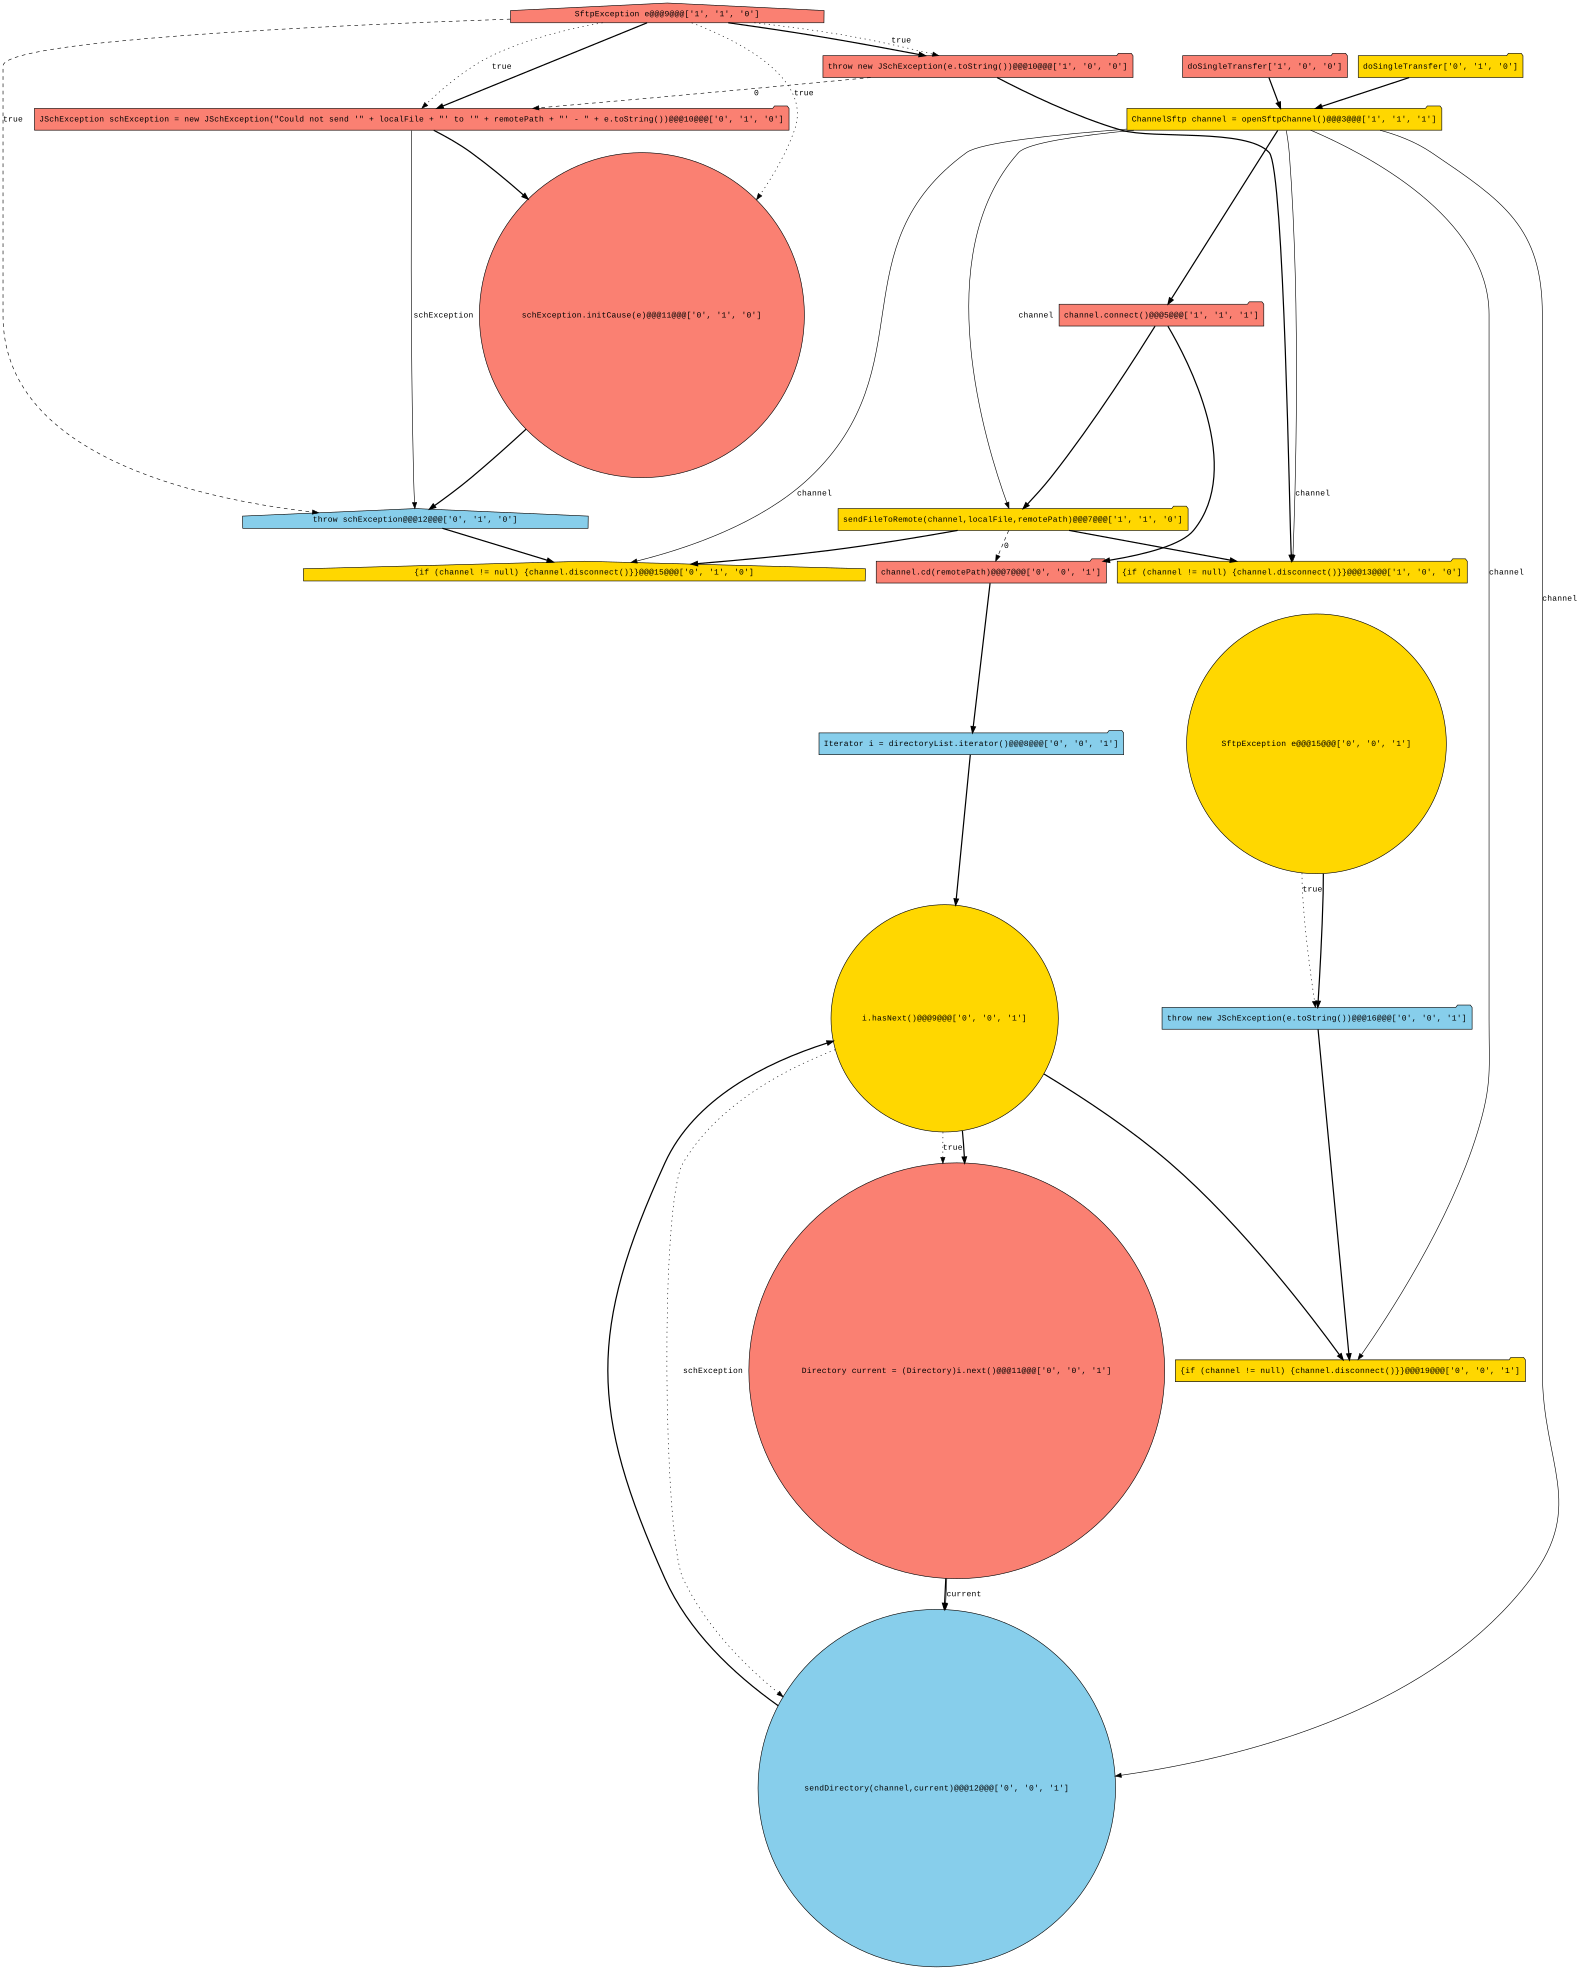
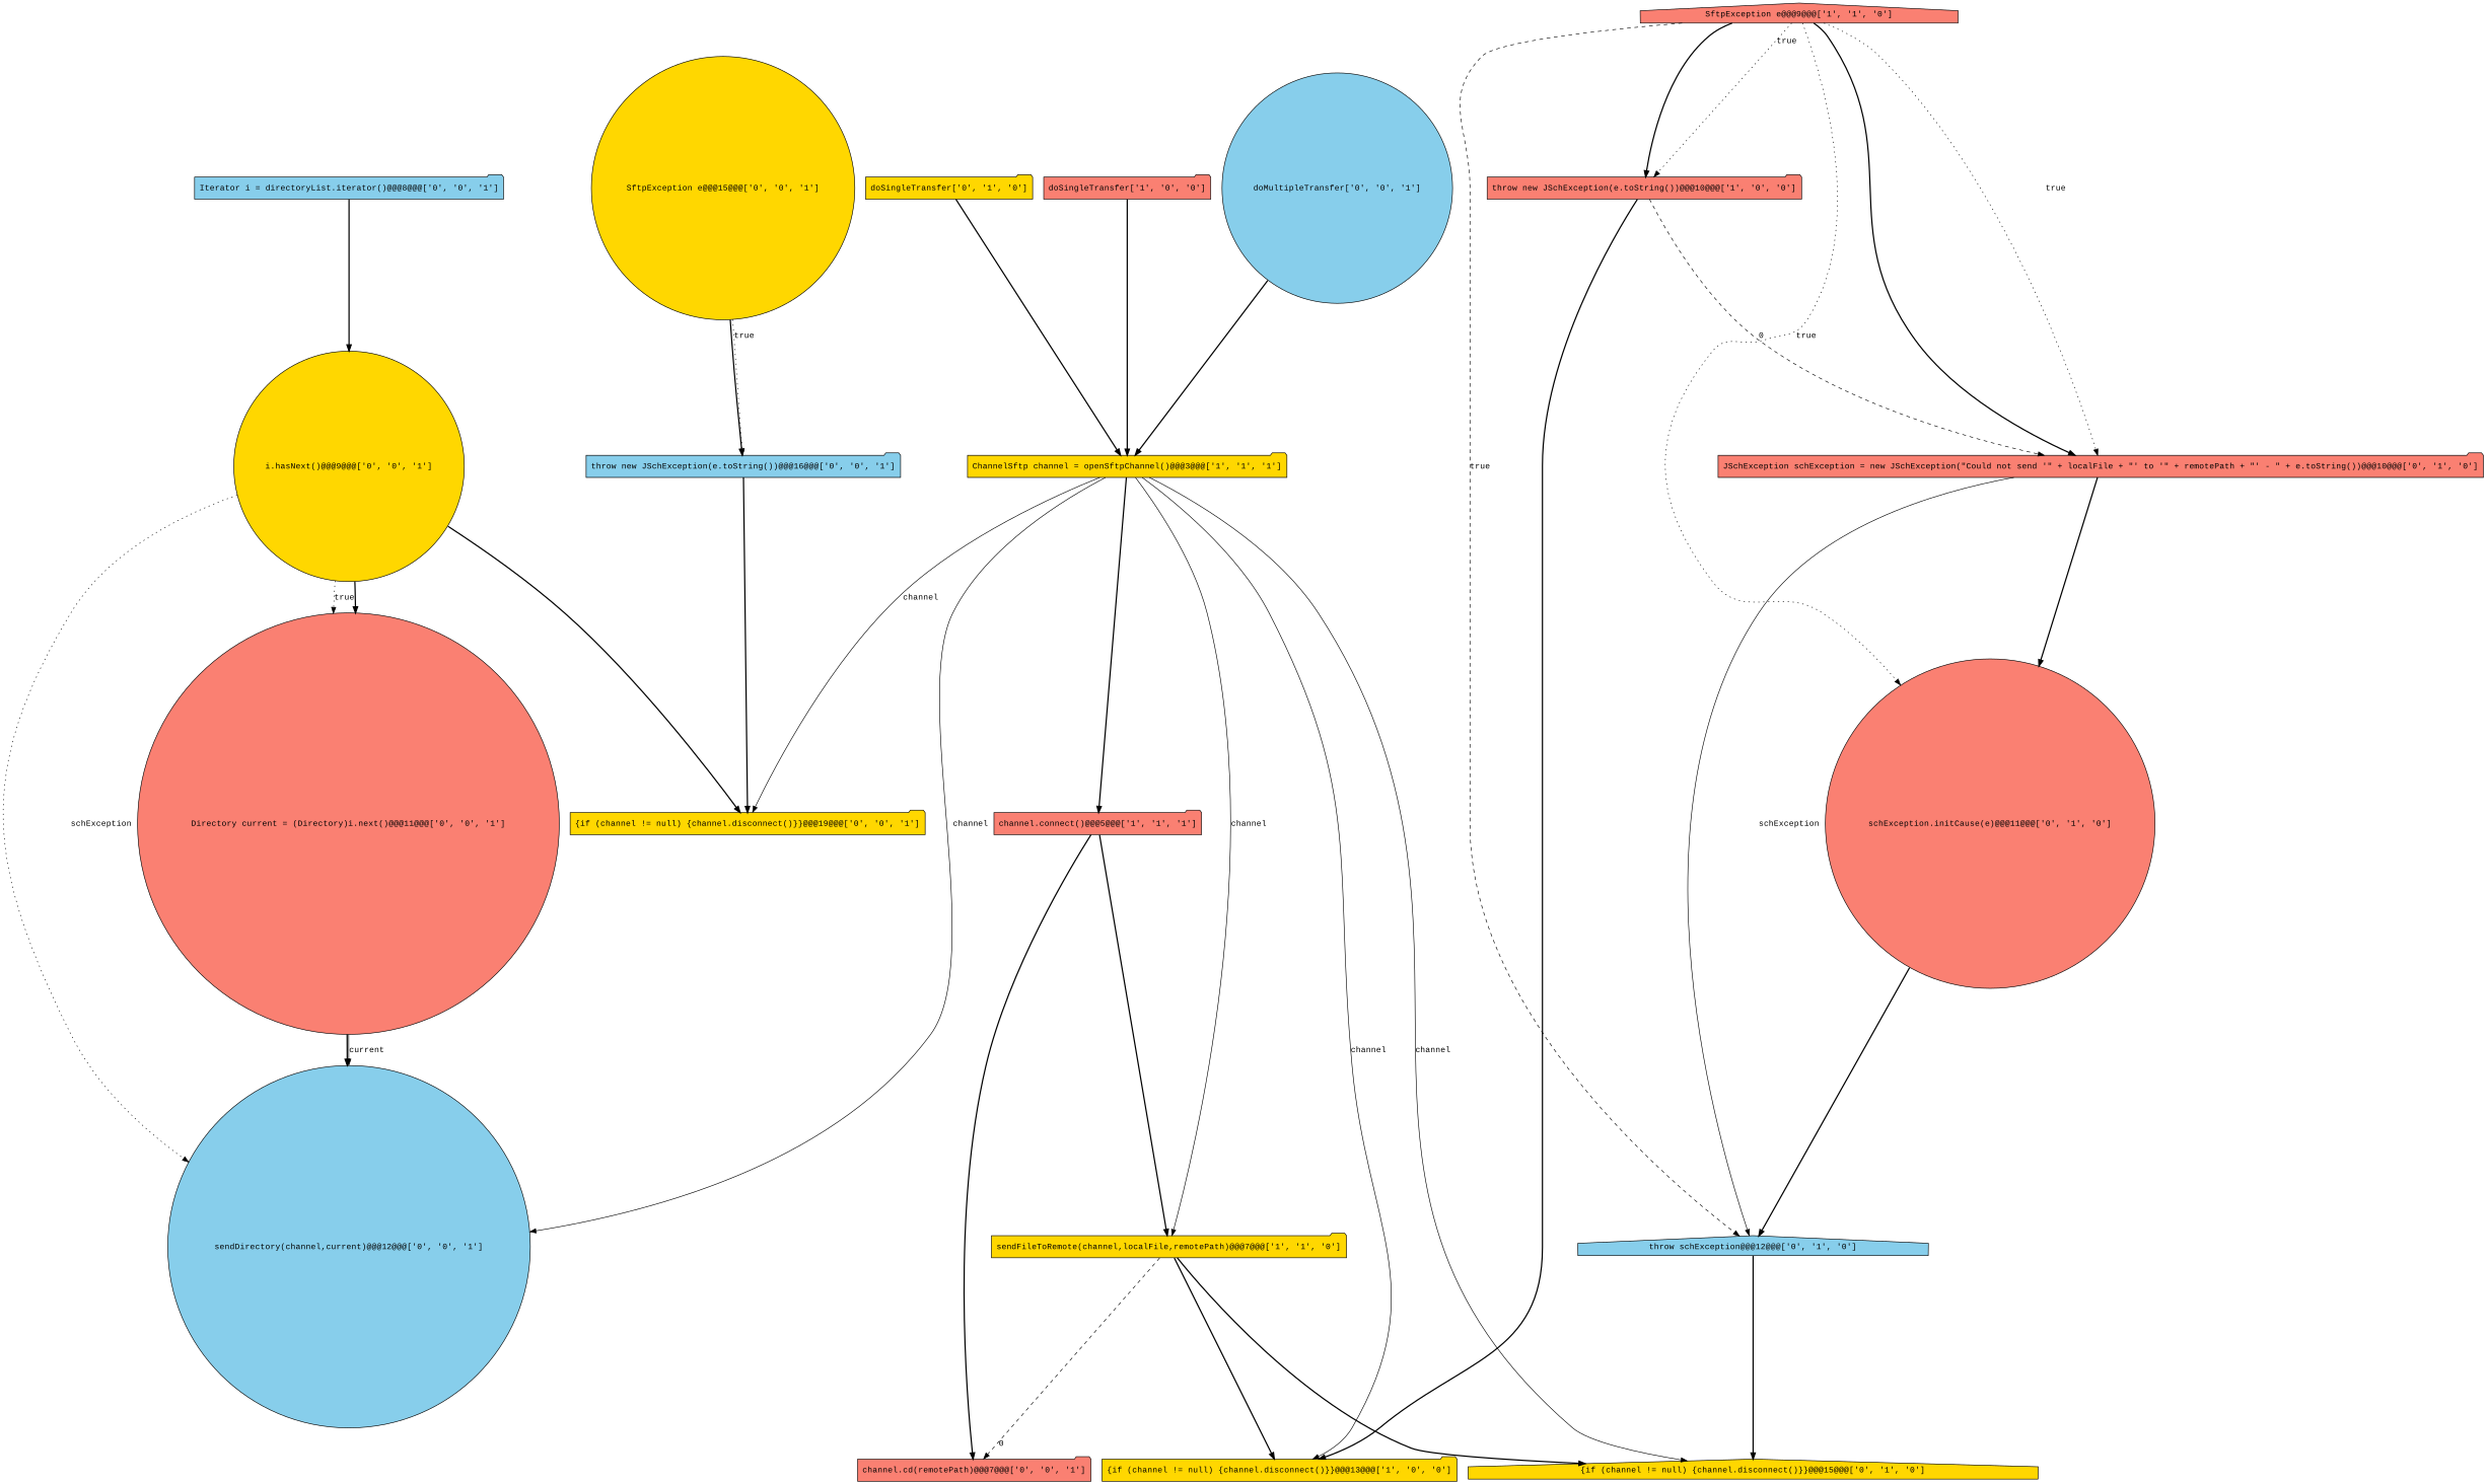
  digraph {
    fontname="Liberation Mono"
    node [fillcolor=salmon fontname="Liberation Mono" shape=folder style=filled]
    edge [fontname="Liberation Mono" style=bold]
    n1 [label="channel.cd(remotePath)@@@7@@@['0', '0', '1']"]
    n2 [fillcolor=skyblue label="Iterator i = directoryList.iterator()@@@8@@@['0', '0', '1']"]
    n3 [fillcolor=gold label="i.hasNext()@@@9@@@['0', '0', '1']" shape=circle]
    n4 [fillcolor=gold label="sendFileToRemote(channel,localFile,remotePath)@@@7@@@['1', '1', '0']"]
    n5 [fillcolor=gold label="{if (channel != null) {channel.disconnect()}}@@@13@@@['1', '0', '0']"]
    n6 [fillcolor=gold label="{if (channel != null) {channel.disconnect()}}@@@15@@@['0', '1', '0']" shape=house]
    n7 [fillcolor=gold label="ChannelSftp channel = openSftpChannel()@@@3@@@['1', '1', '1']"]
    n8 [fillcolor=gold label="{if (channel != null) {channel.disconnect()}}@@@19@@@['0', '0', '1']"]
    n9 [fillcolor=skyblue label="sendDirectory(channel,current)@@@12@@@['0', '0', '1']" shape=circle]
    n10 [label="channel.connect()@@@5@@@['1', '1', '1']"]
    n11 [fillcolor=gold label="SftpException e@@@15@@@['0', '0', '1']" shape=circle]
    n12 [fillcolor=skyblue label="throw new JSchException(e.toString())@@@16@@@['0', '0', '1']"]
    n13 [label="Directory current = (Directory)i.next()@@@11@@@['0', '0', '1']" shape=circle]
    n14 [label="schException.initCause(e)@@@11@@@['0', '1', '0']" shape=circle]
    n15 [fillcolor=skyblue label="throw schException@@@12@@@['0', '1', '0']" shape=house]
    n16 [fillcolor=gold label="doSingleTransfer['0', '1', '0']"]
    n17 [label="JSchException schException = new JSchException(\"Could not send '\" + localFile + \"' to '\" + remotePath + \"' - \" + e.toString())@@@10@@@['0', '1', '0']"]
    n18 [label="SftpException e@@@9@@@['1', '1', '0']" shape=house]
    n19 [label="throw new JSchException(e.toString())@@@10@@@['1', '0', '0']"]
    n20 [label="doSingleTransfer['1', '0', '0']"]
-   n1 -> n2
+   n21 [fillcolor=skyblue label="doMultipleTransfer['0', '0', '1']" shape=circle]
    n2 -> n3
    n3 -> n8
    n3 -> n9 [label=schException style=dotted]
    n3 -> n13 [label=true style=dotted]
    n3 -> n13
    n4 -> n1 [label=0 style=dashed]
    n4 -> n5
    n4 -> n6
    n7 -> n4 [label=channel style=solid]
    n7 -> n5 [label=channel style=solid]
    n7 -> n6 [label=channel style=solid]
    n7 -> n8 [label=channel style=solid]
    n7 -> n9 [label=channel style=solid]
    n7 -> n10
-   n9 -> n3
    n10 -> n1
    n10 -> n4
    n11 -> n12 [label=true style=dotted]
    n11 -> n12
    n12 -> n8
    n13 -> n9 [label=current style=solid]
    n13 -> n9
    n14 -> n15
    n15 -> n6
    n16 -> n7
    n17 -> n14
    n17 -> n15 [label=schException style=solid]
    n18 -> n14 [label=true style=dotted]
    n18 -> n15 [label=true style=dashed]
    n18 -> n17
    n18 -> n17 [label=true style=dotted]
    n18 -> n19
    n18 -> n19 [label=true style=dotted]
    n19 -> n5
    n19 -> n17 [label=0 style=dashed]
    n20 -> n7
+   n21 -> n7
  }
